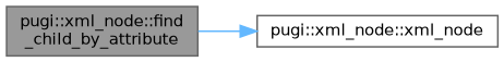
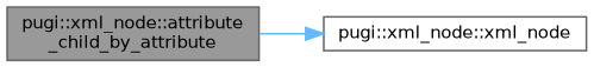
  digraph {
    rankdir=LR
    node [fontname=Helvetica fontsize=10 shape=box style=filled]
-   n1 [color=gray40 fillcolor=grey60 fontcolor=black height=0.2 label="pugi::xml_node::find\l_child_by_attribute" width=0.4]
+   n1 [color=gray40 fillcolor=grey60 fontcolor=black height=0.2 label="pugi::xml_node::attribute\l_child_by_attribute" width=0.4]
    n2 [color=grey40 fillcolor=white height=0.2 label="pugi::xml_node::xml_node" width=0.4]
    n1 -> n2 [color=steelblue1 fontname=Helvetica fontsize=10 labelfontname=Helvetica labelfontsize=10 style=solid]
  }
